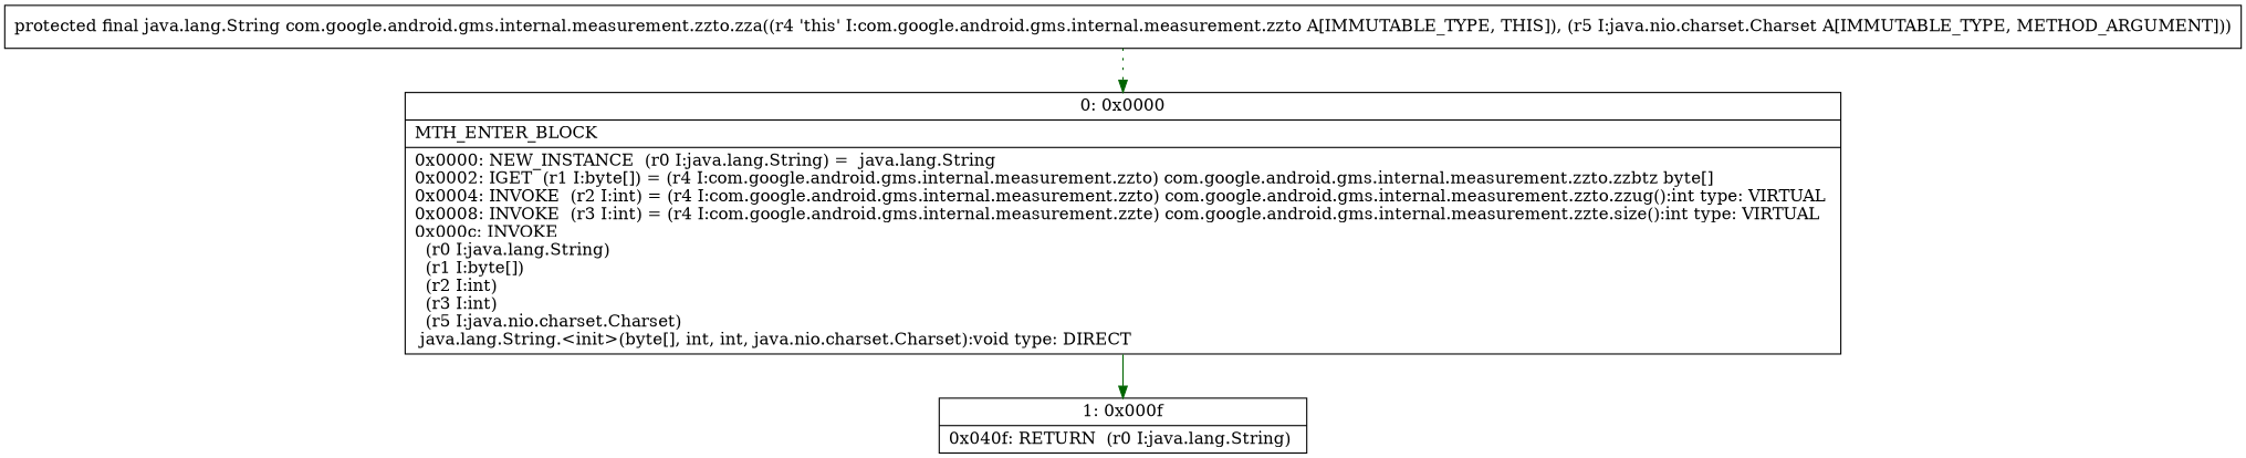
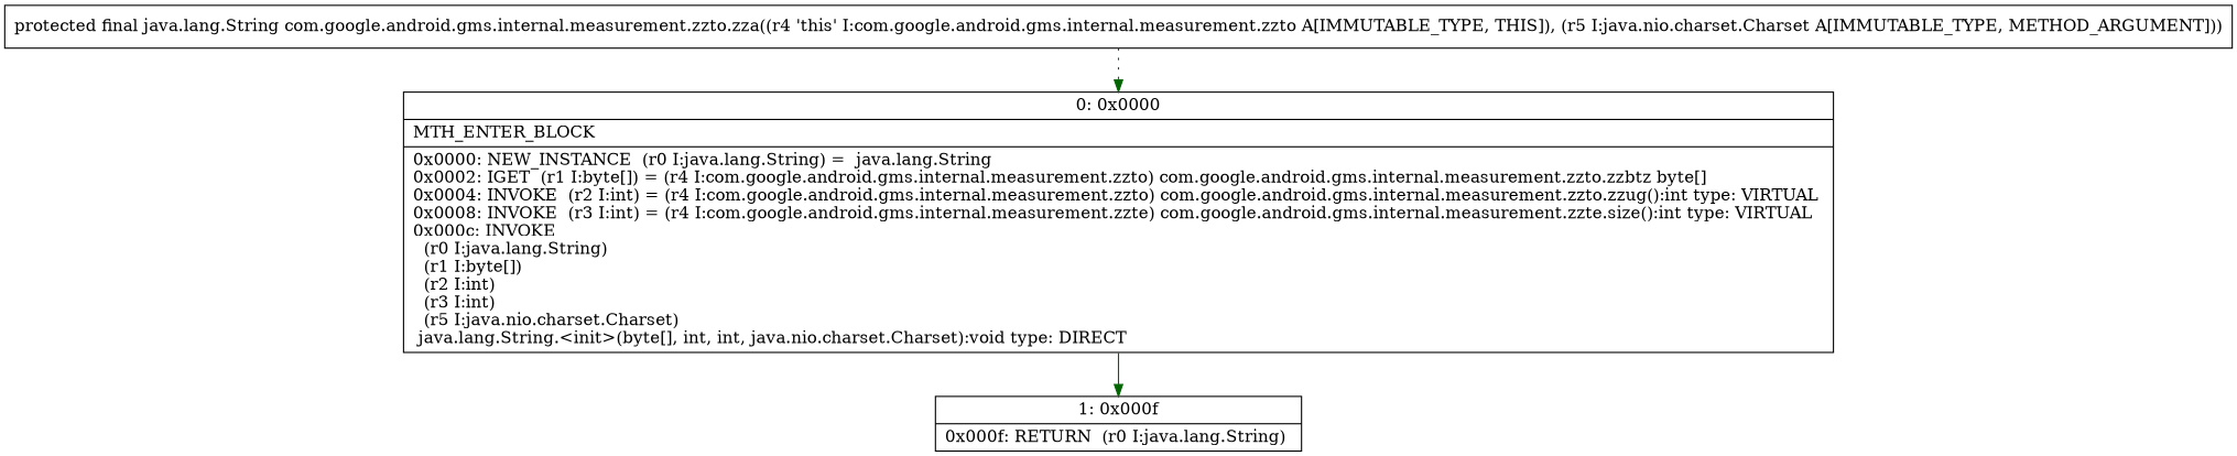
  digraph {
    node [shape=record]
    edge [color=darkgreen]
    n1 [label="{0\:\ 0x0000|MTH_ENTER_BLOCK\l|0x0000: NEW_INSTANCE  (r0 I:java.lang.String) =  java.lang.String \l0x0002: IGET  (r1 I:byte[]) = (r4 I:com.google.android.gms.internal.measurement.zzto) com.google.android.gms.internal.measurement.zzto.zzbtz byte[] \l0x0004: INVOKE  (r2 I:int) = (r4 I:com.google.android.gms.internal.measurement.zzto) com.google.android.gms.internal.measurement.zzto.zzug():int type: VIRTUAL \l0x0008: INVOKE  (r3 I:int) = (r4 I:com.google.android.gms.internal.measurement.zzte) com.google.android.gms.internal.measurement.zzte.size():int type: VIRTUAL \l0x000c: INVOKE  \l  (r0 I:java.lang.String)\l  (r1 I:byte[])\l  (r2 I:int)\l  (r3 I:int)\l  (r5 I:java.nio.charset.Charset)\l java.lang.String.\<init\>(byte[], int, int, java.nio.charset.Charset):void type: DIRECT \l}"]
-   n2 [label="{1\:\ 0x000f|0x040f: RETURN  (r0 I:java.lang.String) \l}"]
+   n2 [label="{1\:\ 0x000f|0x000f: RETURN  (r0 I:java.lang.String) \l}"]
    n3 [label="{protected final java.lang.String com.google.android.gms.internal.measurement.zzto.zza((r4 'this' I:com.google.android.gms.internal.measurement.zzto A[IMMUTABLE_TYPE, THIS]), (r5 I:java.nio.charset.Charset A[IMMUTABLE_TYPE, METHOD_ARGUMENT])) }"]
    n1 -> n2 [style=solid]
    n3 -> n1 [style=dotted]
  }
